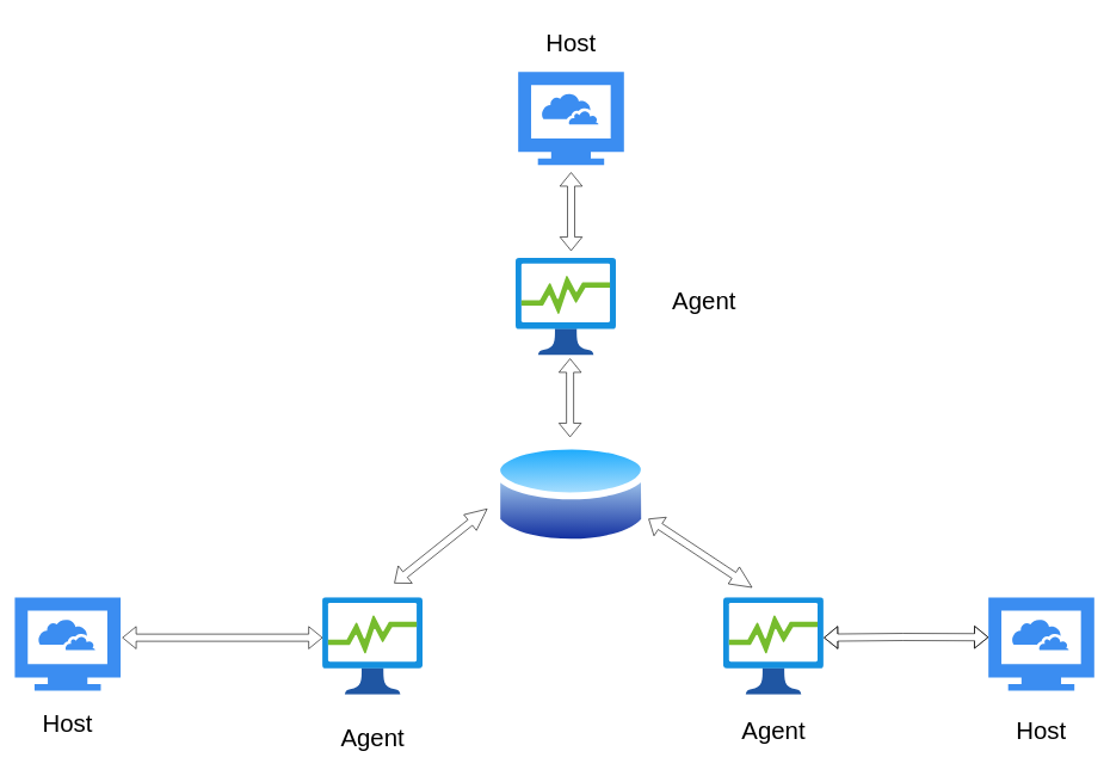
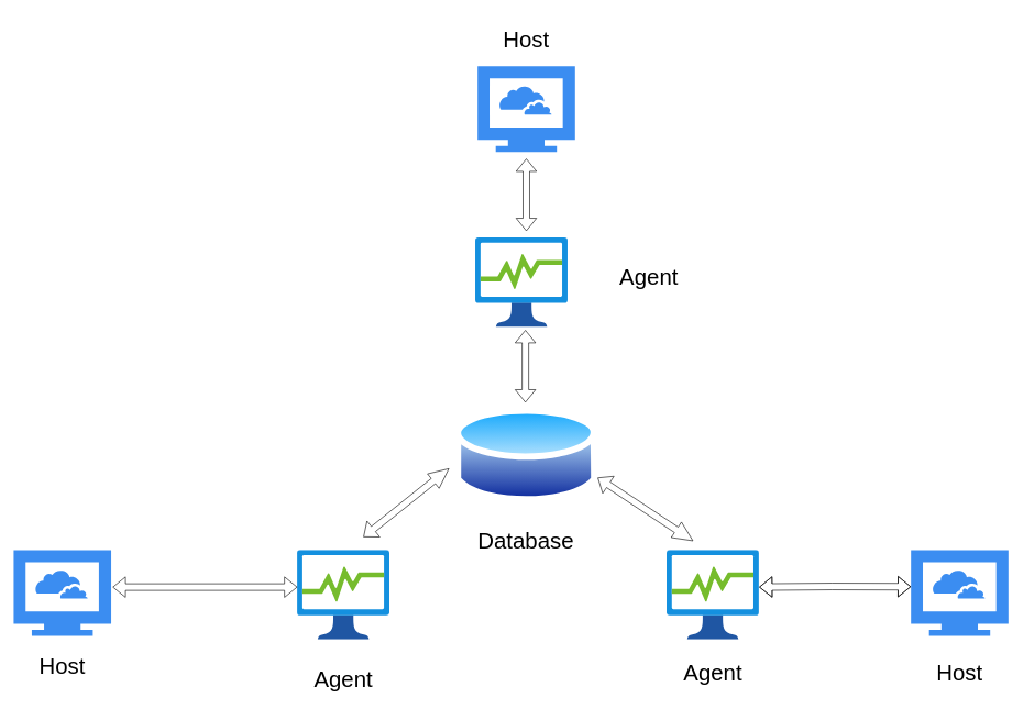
  <mxCell id="0" style=";html=1;" />
  <mxCell id="1" style=";html=1;" parent="0" />
  <mxCell id="2" value="&lt;font style=&quot;font-size: 34px;&quot;&gt;Host&lt;/font&gt;" style="text;html=1;strokeColor=none;fillColor=none;align=center;verticalAlign=middle;whiteSpace=wrap;rounded=0;fontSize=18;" vertex="1" parent="1"><mxGeometry x="736.99" y="20" width="120" height="80" as="geometry" /></mxCell>
  <mxCell id="3" value="" style="sketch=0;html=1;aspect=fixed;strokeColor=none;shadow=0;align=center;verticalAlign=top;fillColor=#3B8DF1;shape=mxgraph.gcp2.cloud_computer" vertex="1" parent="1"><mxGeometry x="20" y="834" width="147.73" height="130" as="geometry" /></mxCell>
  <mxCell id="4" value="&lt;font style=&quot;font-size: 34px;&quot;&gt;Host&lt;/font&gt;" style="text;html=1;strokeColor=none;fillColor=none;align=center;verticalAlign=middle;whiteSpace=wrap;rounded=0;fontSize=18;" vertex="1" parent="1"><mxGeometry x="33.86" y="970" width="120" height="80" as="geometry" /></mxCell>
  <mxCell id="5" value="&lt;font style=&quot;font-size: 34px;&quot;&gt;Host&lt;/font&gt;" style="text;html=1;strokeColor=none;fillColor=none;align=center;verticalAlign=middle;whiteSpace=wrap;rounded=0;fontSize=18;" vertex="1" parent="1"><mxGeometry x="1393.87" y="980" width="120" height="80" as="geometry" /></mxCell>
  <mxCell id="6" value="" style="aspect=fixed;html=1;points=[];align=center;image;fontSize=12;image=img/lib/azure2/general/Process_Explorer.svg;" vertex="1" parent="1"><mxGeometry x="1010" y="834" width="140" height="136" as="geometry" /></mxCell>
  <mxCell id="7" value="&lt;font style=&quot;font-size: 34px;&quot;&gt;Agent&lt;/font&gt;" style="text;html=1;strokeColor=none;fillColor=none;align=center;verticalAlign=middle;whiteSpace=wrap;rounded=0;fontSize=18;" vertex="1" parent="1"><mxGeometry x="1020" y="980" width="120" height="80" as="geometry" /></mxCell>
  <mxCell id="8" value="" style="aspect=fixed;html=1;points=[];align=center;image;fontSize=12;image=img/lib/azure2/general/Process_Explorer.svg;" vertex="1" parent="1"><mxGeometry x="450" y="834" width="140" height="136" as="geometry" /></mxCell>
  <mxCell id="9" value="" style="sketch=0;html=1;aspect=fixed;strokeColor=none;shadow=0;align=center;verticalAlign=top;fillColor=#3B8DF1;shape=mxgraph.gcp2.cloud_computer" vertex="1" parent="1"><mxGeometry x="1380" y="834" width="147.73" height="130" as="geometry" /></mxCell>
  <mxCell id="10" value="" style="aspect=fixed;html=1;points=[];align=center;image;fontSize=12;image=img/lib/azure2/general/Process_Explorer.svg;" vertex="1" parent="1"><mxGeometry x="720" y="360" width="140" height="136" as="geometry" /></mxCell>
  <mxCell id="11" value="" style="sketch=0;html=1;aspect=fixed;strokeColor=none;shadow=0;align=center;verticalAlign=top;fillColor=#3B8DF1;shape=mxgraph.gcp2.cloud_computer" vertex="1" parent="1"><mxGeometry x="723.13" y="100" width="147.73" height="130" as="geometry" /></mxCell>
  <mxCell id="12" value="&lt;font style=&quot;font-size: 34px;&quot;&gt;Agent&lt;/font&gt;" style="text;html=1;strokeColor=none;fillColor=none;align=center;verticalAlign=middle;whiteSpace=wrap;rounded=0;fontSize=18;" vertex="1" parent="1"><mxGeometry x="460" y="990" width="120" height="80" as="geometry" /></mxCell>
  <mxCell id="13" value="&lt;font style=&quot;font-size: 34px;&quot;&gt;Agent&lt;/font&gt;" style="text;html=1;strokeColor=none;fillColor=none;align=center;verticalAlign=middle;whiteSpace=wrap;rounded=0;fontSize=18;" vertex="1" parent="1"><mxGeometry x="923" y="380" width="120" height="80" as="geometry" /></mxCell>
  <mxCell id="14" value="" style="aspect=fixed;perimeter=ellipsePerimeter;html=1;align=center;shadow=0;dashed=0;spacingTop=3;image;image=img/lib/active_directory/database.svg;fontSize=34;" vertex="1" parent="1"><mxGeometry x="688.88" y="610" width="216.22" height="160" as="geometry" /></mxCell>
+ <mxCell id="15" value="&lt;font style=&quot;font-size: 34px;&quot;&gt;Database&lt;/font&gt;" style="text;html=1;strokeColor=none;fillColor=none;align=center;verticalAlign=middle;whiteSpace=wrap;rounded=0;fontSize=18;" vertex="1" parent="1"><mxGeometry x="705.49" y="780" width="183.01" height="80" as="geometry" /></mxCell>
  <mxCell id="16" value="" style="shape=flexArrow;endArrow=classic;startArrow=classic;html=1;rounded=0;fontSize=34;entryX=0;entryY=0.426;entryDx=0;entryDy=0;entryPerimeter=0;" edge="1" parent="1" target="9"><mxGeometry width="100" height="100" relative="1" as="geometry"><mxPoint x="1150" y="890" as="sourcePoint" /><mxPoint x="1250" y="790" as="targetPoint" /><Array as="points"><mxPoint x="1260" y="889" /></Array></mxGeometry></mxCell>
  <mxCell id="17" value="" style="shape=flexArrow;endArrow=classic;startArrow=classic;html=1;rounded=0;fontSize=34;" edge="1" parent="1"><mxGeometry width="100" height="100" relative="1" as="geometry"><mxPoint x="170" y="890" as="sourcePoint" /><mxPoint x="450" y="890" as="targetPoint" /></mxGeometry></mxCell>
  <mxCell id="18" value="" style="shape=flexArrow;endArrow=classic;startArrow=classic;html=1;rounded=0;fontSize=34;" edge="1" parent="1"><mxGeometry width="100" height="100" relative="1" as="geometry"><mxPoint x="797" y="350" as="sourcePoint" /><mxPoint x="797" y="240" as="targetPoint" /></mxGeometry></mxCell>
  <mxCell id="19" value="" style="shape=flexArrow;endArrow=classic;startArrow=classic;html=1;rounded=0;fontSize=34;endWidth=17.143;endSize=9.743;" edge="1" parent="1"><mxGeometry width="100" height="100" relative="1" as="geometry"><mxPoint x="550" y="814" as="sourcePoint" /><mxPoint x="680" y="710" as="targetPoint" /></mxGeometry></mxCell>
  <mxCell id="20" value="" style="shape=flexArrow;endArrow=classic;startArrow=classic;html=1;rounded=0;fontSize=34;endWidth=17.143;endSize=9.743;" edge="1" parent="1"><mxGeometry width="100" height="100" relative="1" as="geometry"><mxPoint x="905.1" y="724" as="sourcePoint" /><mxPoint x="1050" y="820" as="targetPoint" /></mxGeometry></mxCell>
  <mxCell id="21" value="" style="shape=flexArrow;endArrow=classic;startArrow=classic;html=1;rounded=0;fontSize=34;" edge="1" parent="1"><mxGeometry width="100" height="100" relative="1" as="geometry"><mxPoint x="795.57" y="610" as="sourcePoint" /><mxPoint x="795.57" y="500" as="targetPoint" /></mxGeometry></mxCell>
